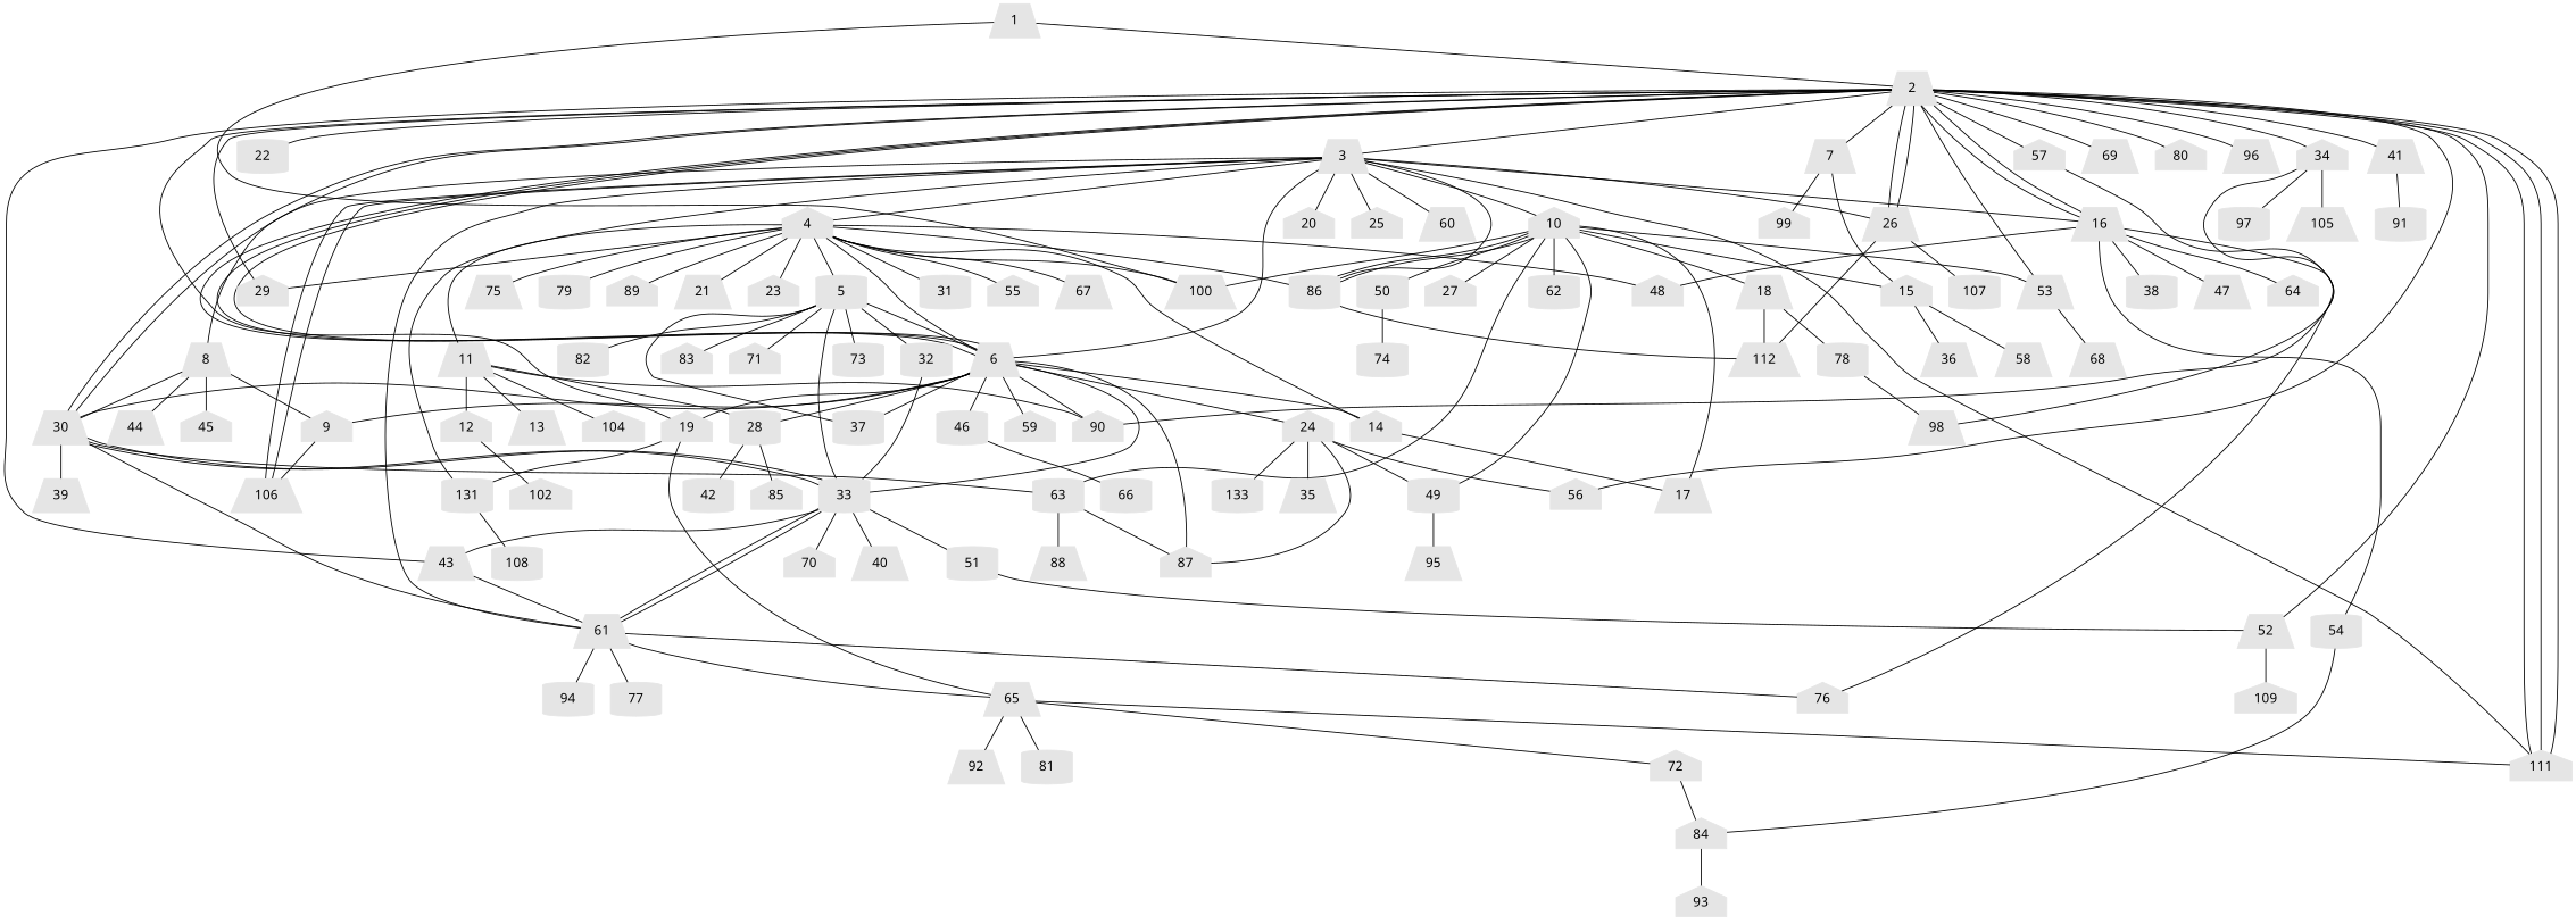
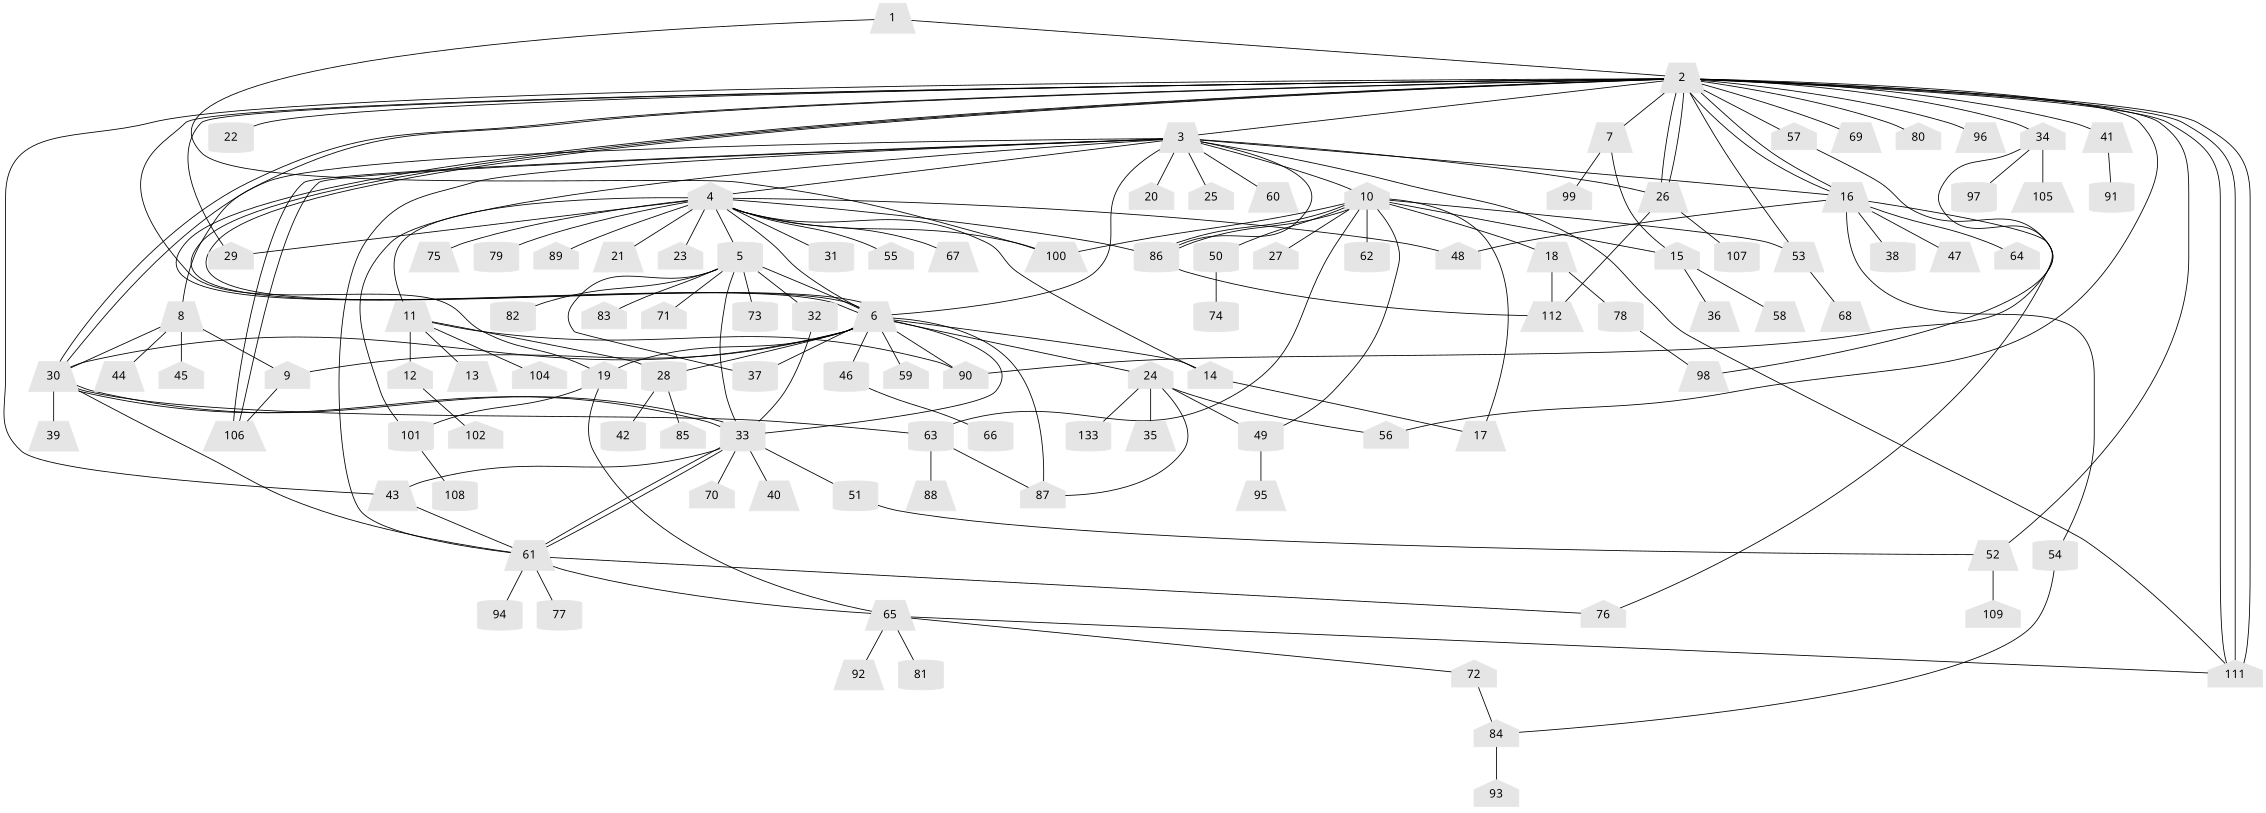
  graph {
    fontname="Noto Sans"
    node [color=gray90 fontname="Noto Sans" shape=trapezium style=filled]
    edge [fontname="Noto Sans"]
    1
    2
    100
    3
    6
    7
    16
    19 [shape=house]
    22 [shape=cylinder]
    26
    29 [shape=house]
    30
    34 [shape=house]
    41
    43
    52
    53
    56 [shape=house]
    57 [shape=house]
    69
    80 [shape=house]
    96
    111 [shape=house]
    4 [shape=house]
    8
    10 [shape=house]
    20 [shape=house]
    25 [shape=house]
    60
    61
    86 [shape=cylinder]
-   101 [shape=cylinder label=131]
+   101 [shape=cylinder]
    106
    14 [shape=house]
    33 [shape=cylinder]
    37 [shape=cylinder]
    9 [shape=house]
    24 [shape=house]
    28 [shape=cylinder]
    46 [shape=cylinder]
    59 [shape=house]
    87 [shape=house]
    90 [shape=house]
    15 [shape=house]
    99 [shape=house]
    48 [shape=house]
    38 [shape=cylinder]
    47
    54 [shape=cylinder]
    64 [shape=house]
    76 [shape=house]
    65
    112
    107 [shape=cylinder]
    63 [shape=cylinder]
    39
    97 [shape=cylinder]
    105
    91 [shape=cylinder]
    109 [shape=house]
    68
    98
    5 [shape=cylinder]
    11
    21
    23 [shape=house]
    31 [shape=cylinder]
    55 [shape=house]
    67
    75
    79 [shape=cylinder]
    89 [shape=house]
    44
    45 [shape=house]
    17
    18
    27 [shape=house]
    49 [shape=cylinder]
    50 [shape=cylinder]
    62 [shape=cylinder]
    77 [shape=cylinder]
    94 [shape=cylinder]
    108 [shape=cylinder]
    32 [shape=cylinder]
    71 [shape=house]
    73 [shape=cylinder]
    82 [shape=cylinder]
    83 [shape=house]
    12 [shape=house]
    13
    104 [shape=house]
    40
    51 [shape=cylinder]
    70 [shape=house]
    35
    n96 [label=133 shape=cylinder]
    42 [shape=cylinder]
    85 [shape=house]
    66 [shape=cylinder]
    36
    58
    78 [shape=cylinder]
    95
    74 [shape=cylinder]
    88
    102 [shape=house]
    84 [shape=house]
    72 [shape=house]
    81 [shape=cylinder]
    92
    93 [shape=house]
    1 -- 2
    1 -- 100
    2 -- 3
    2 -- 6
    2 -- 6
    2 -- 6
    2 -- 7
    2 -- 16
    2 -- 16
    2 -- 19
    2 -- 22
    2 -- 26
    2 -- 26
    2 -- 29
    2 -- 30
    2 -- 30
    2 -- 34
    2 -- 41
    2 -- 43
    2 -- 52
    2 -- 53
    2 -- 56
    2 -- 57
    2 -- 69
    2 -- 80
    2 -- 96
    2 -- 111
    2 -- 111
    2 -- 111
    3 -- 6
    3 -- 16
    3 -- 26
    3 -- 111
    3 -- 4
    3 -- 8
    3 -- 10
    3 -- 20
    3 -- 25
    3 -- 60
    3 -- 61
    3 -- 86
    3 -- 101
    3 -- 106
    3 -- 106
    6 -- 19
    6 -- 30
    6 -- 14
    6 -- 33
    6 -- 37
    6 -- 9
    6 -- 24
    6 -- 28
    6 -- 46
    6 -- 59
    6 -- 87
    6 -- 90
    7 -- 15
    7 -- 99
    16 -- 48
    16 -- 38
    16 -- 47
    16 -- 54
    16 -- 64
    16 -- 76
    19 -- 101
    19 -- 65
    26 -- 112
    26 -- 107
    30 -- 61
    30 -- 33
    30 -- 33
    30 -- 63
    30 -- 39
    34 -- 90
    34 -- 97
    34 -- 105
    41 -- 91
    43 -- 61
    52 -- 109
    53 -- 68
    57 -- 98
    4 -- 100
    4 -- 6
    4 -- 29
    4 -- 86
    4 -- 14
    4 -- 48
    4 -- 5
    4 -- 11
    4 -- 21
    4 -- 23
    4 -- 31
    4 -- 55
    4 -- 67
    4 -- 75
    4 -- 79
    4 -- 89
    8 -- 30
    8 -- 9
    8 -- 44
    8 -- 45
    10 -- 100
    10 -- 53
    10 -- 86
    10 -- 86
    10 -- 15
    10 -- 63
    10 -- 17
    10 -- 18
    10 -- 27
    10 -- 49
    10 -- 50
    10 -- 62
    61 -- 76
    61 -- 65
    61 -- 77
    61 -- 94
    86 -- 112
    101 -- 108
    14 -- 17
    33 -- 43
    33 -- 61
    33 -- 61
    33 -- 40
    33 -- 51
    33 -- 70
    9 -- 106
    24 -- 56
    24 -- 87
    24 -- 49
    24 -- 35
    24 -- n96
    28 -- 42
    28 -- 85
    46 -- 66
    15 -- 36
    15 -- 58
    54 -- 84
    65 -- 111
    65 -- 72
    65 -- 81
    65 -- 92
    63 -- 87
    63 -- 88
    5 -- 6
    5 -- 33
    5 -- 37
    5 -- 32
    5 -- 71
    5 -- 73
    5 -- 82
    5 -- 83
    11 -- 28
    11 -- 90
    11 -- 12
    11 -- 13
    11 -- 104
    18 -- 112
    18 -- 78
    49 -- 95
    50 -- 74
    32 -- 33
    12 -- 102
    51 -- 52
    78 -- 98
    84 -- 93
    72 -- 84
  }
